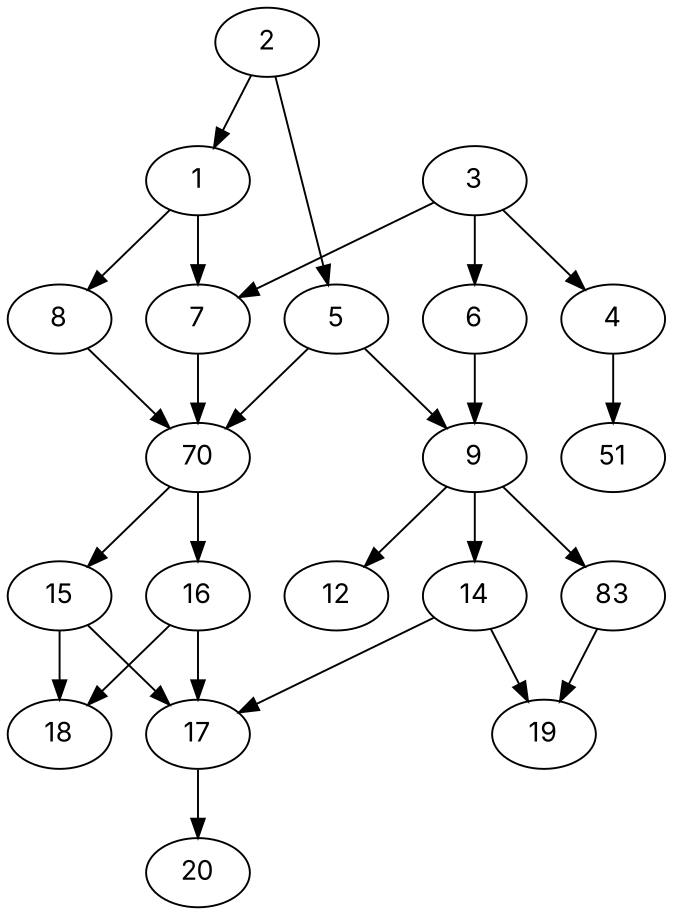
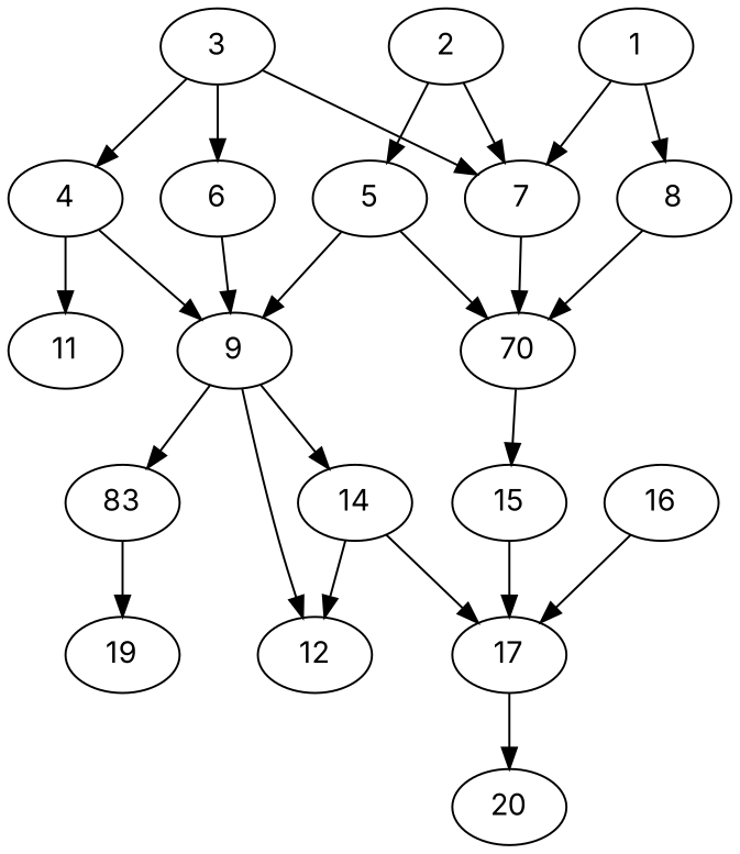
  digraph {
    fontname=Inter
    node [alpha=0.06 fontname=Inter]
    edge [fontname=Inter]
    1 [expect_size=14943232]
    7 [alpha=0.13 expect_size=43776000]
    8 [alpha=0.08 expect_size=23711744]
    4 [alpha=0.08 expect_size=29832192]
    9 [alpha=0.05 expect_size=33356800]
-   11 [alpha=0.07 expect_size=26664960 label=51]
+   11 [alpha=0.07 expect_size=26664960]
    n7 [alpha=0.15 expect_size=7207936 label=70]
    12 [alpha=0.12 expect_size=40585216]
    n9 [alpha=0.00 expect_size=48236544 label=83]
    14 [alpha=0.15 expect_size=12496896]
    15 [alpha=0.16 expect_size=31118336]
    16 [alpha=0.09 expect_size=48552960]
    2 [alpha=0.03 expect_size=5844992]
    5 [alpha=0.07 expect_size=15097856]
    3 [alpha=0.05 expect_size=9308160]
    6 [alpha=0.10 expect_size=24922112]
    19 [alpha=0.10 expect_size=24975360]
    17 [alpha=0.03 expect_size=24483840]
-   18 [alpha=0.13 expect_size=7030784]
    20 [expect_size=36604928]
    1 -> 7
    1 -> 8
    7 -> n7
    8 -> n7
+   4 -> 9
    4 -> 11
    9 -> 12
    9 -> n9
    9 -> 14
    n7 -> 15
-   n7 -> 16
    n9 -> 19
-   14 -> 19
+   14 -> 12
    14 -> 17
    15 -> 17
-   15 -> 18
    16 -> 17
-   16 -> 18
-   2 -> 1
+   2 -> 7
    2 -> 5
    5 -> 9
    5 -> n7
    3 -> 7
    3 -> 4
    3 -> 6
    6 -> 9
    17 -> 20
  }
